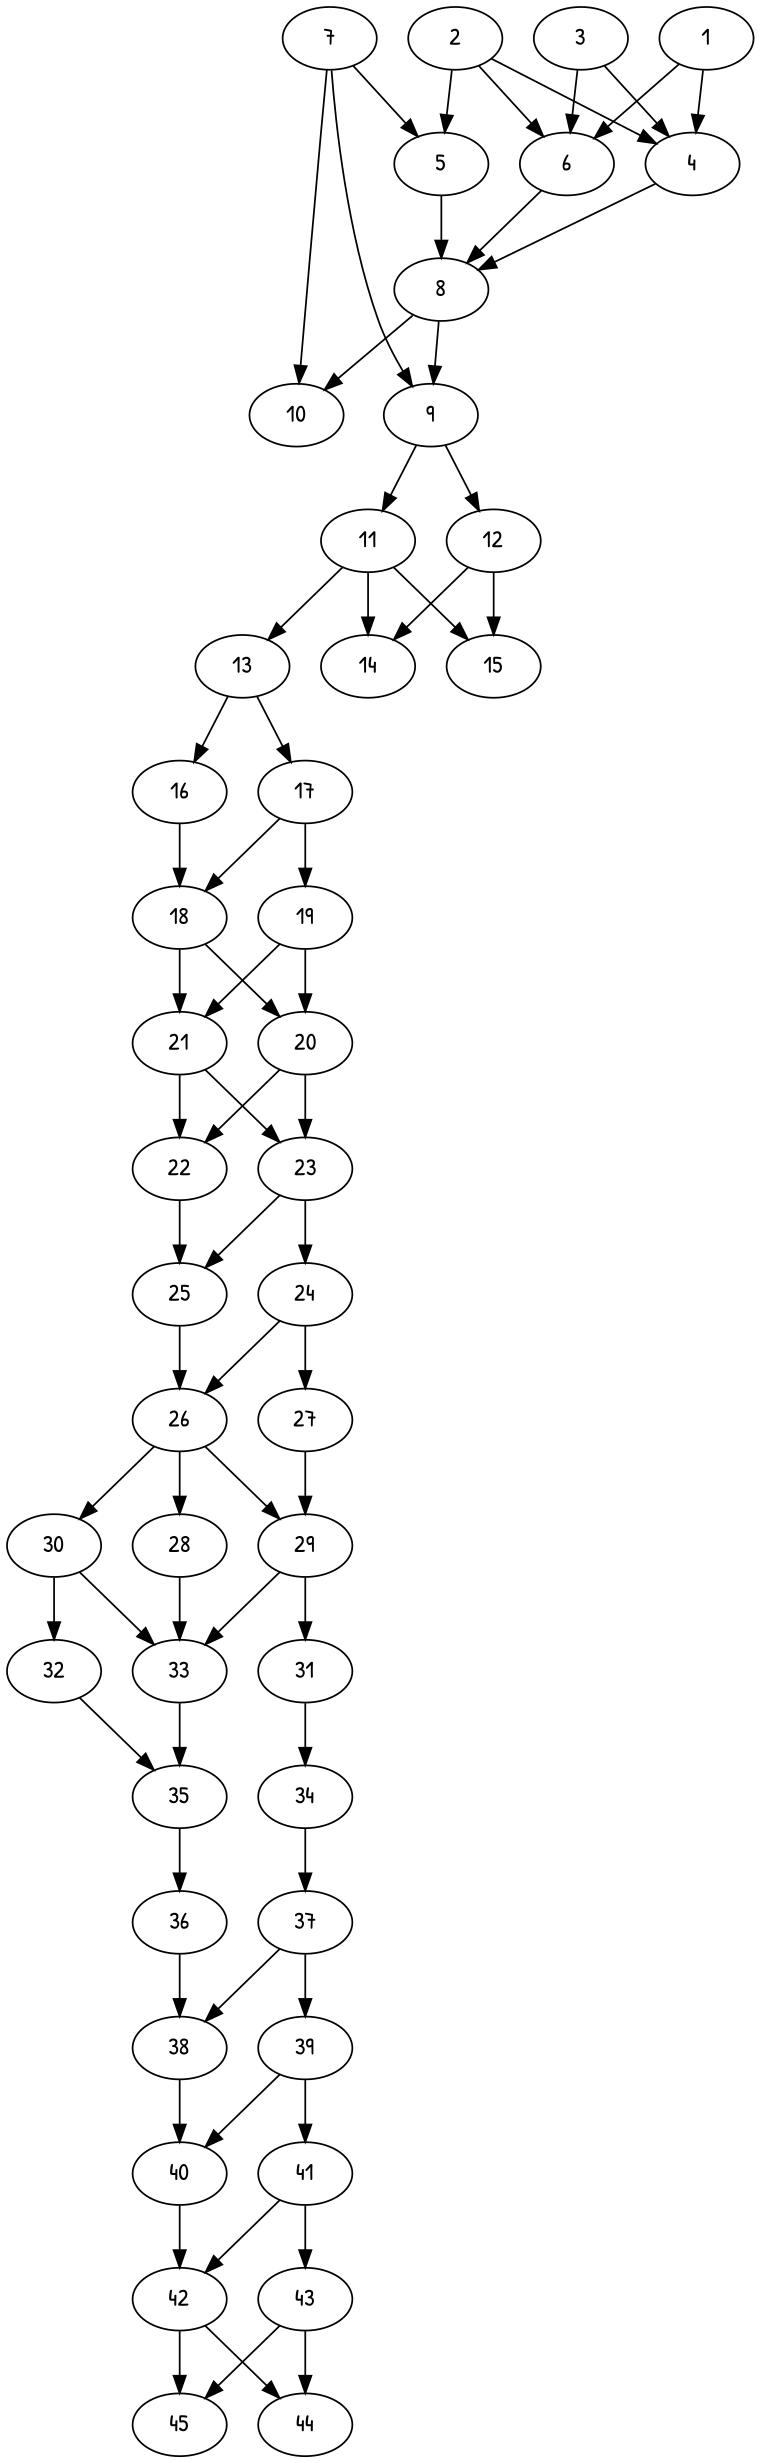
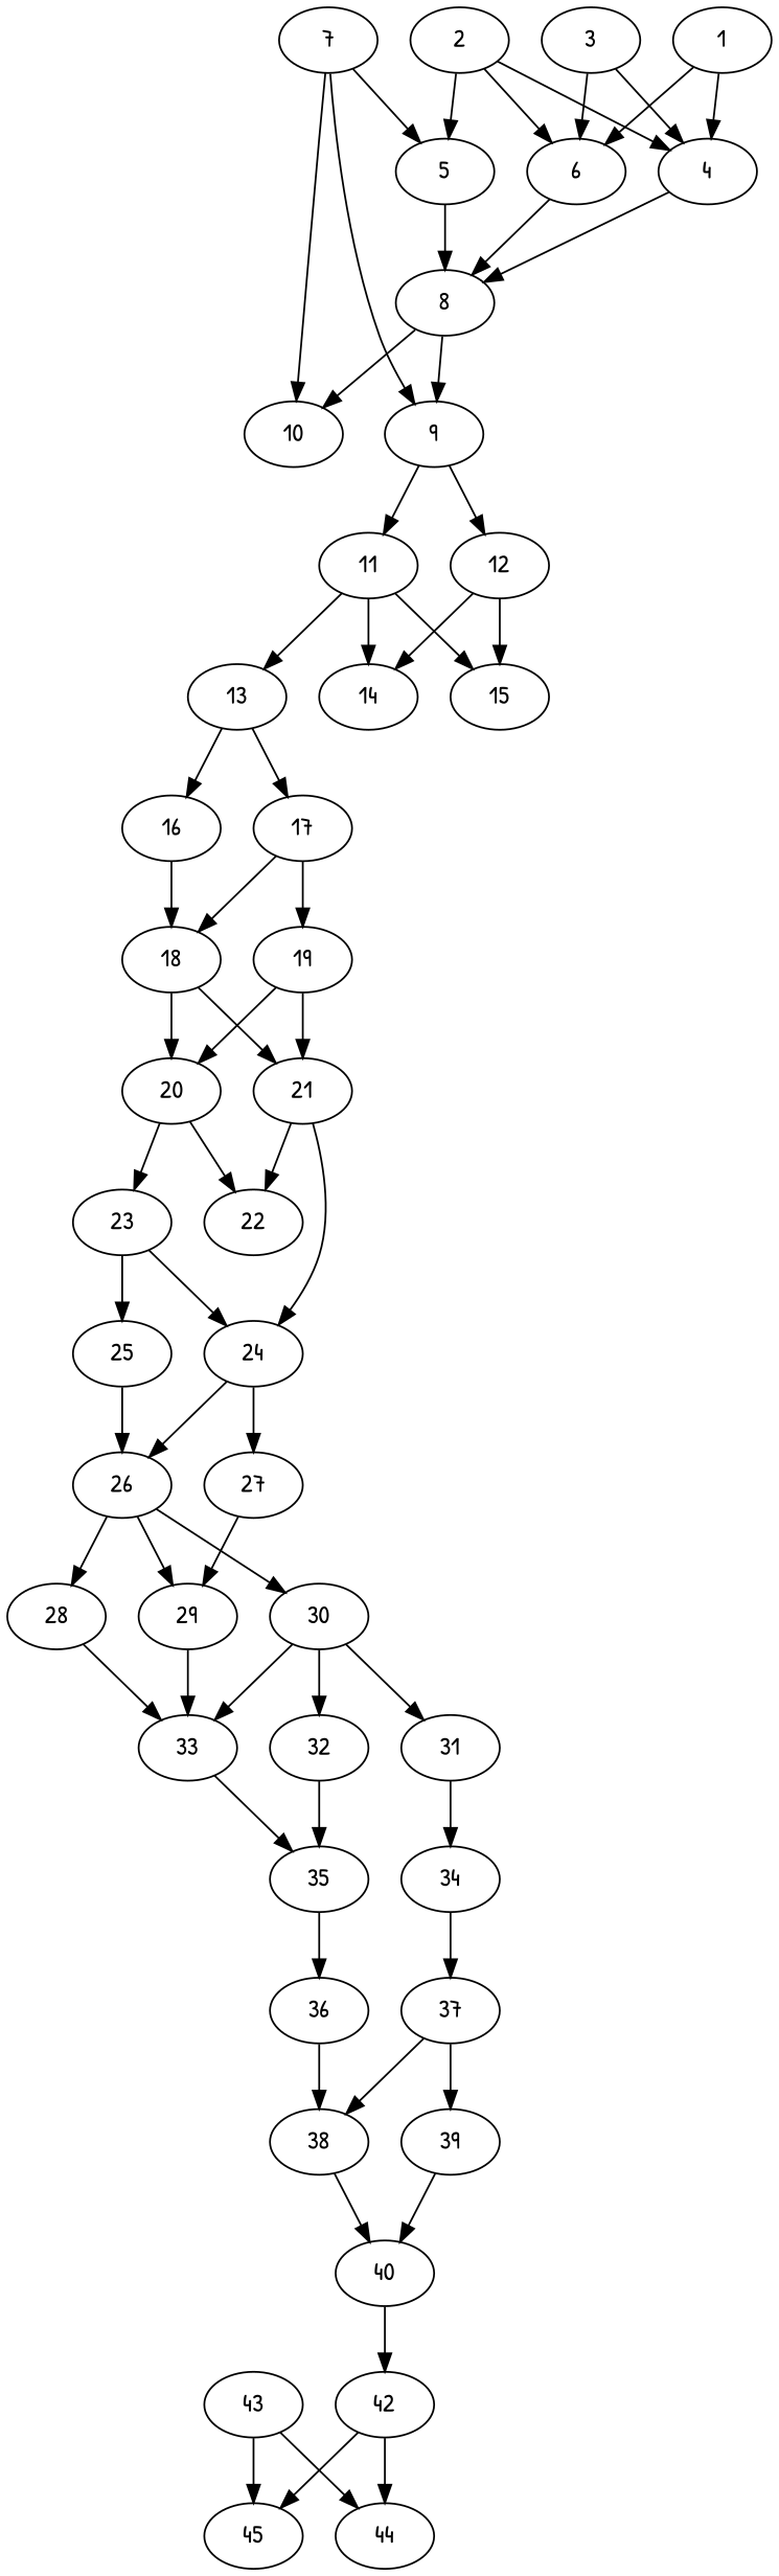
  digraph {
    fontname="Patrick Hand"
    node [alpha=0.16 fontname="Patrick Hand"]
    edge [fontname="Patrick Hand"]
    1 [alpha=0.01 expect_size=16449536]
    4 [alpha=0.02 expect_size=44504064]
    6 [alpha=0.13 expect_size=48745472]
    8 [alpha=0.14 expect_size=36910080]
    9 [alpha=0.18 expect_size=17193984]
    10 [alpha=0.02 expect_size=37364736]
    2 [alpha=0.07 expect_size=34510848]
    5 [alpha=0.04 expect_size=43351040]
    7 [alpha=0.17 expect_size=22628352]
    3 [alpha=0.04 expect_size=40705024]
    11 [alpha=0.17 expect_size=11340800]
    12 [alpha=0.05 expect_size=13579264]
    13 [alpha=0.07 expect_size=30826496]
    14 [expect_size=40879104]
    15 [alpha=0.06 expect_size=45717504]
    16 [expect_size=7694336]
    17 [alpha=0.08 expect_size=37200896]
    18 [alpha=0.01 expect_size=30272512]
    19 [alpha=0.01 expect_size=15009792]
    20 [alpha=0.09 expect_size=11412480]
    21 [alpha=0.00 expect_size=15336448]
    22 [alpha=0.05 expect_size=8561664]
    23 [alpha=0.04 expect_size=21284864]
    25 [alpha=0.12 expect_size=27832320]
    24 [alpha=0.00 expect_size=38016000]
    26 [alpha=0.03 expect_size=41922560]
    27 [alpha=0.01 expect_size=31533056]
    28 [alpha=0.12 expect_size=50397184]
    29 [alpha=0.08 expect_size=51881984]
    30 [alpha=0.18 expect_size=7999488]
    33 [alpha=0.14 expect_size=40273920]
    31 [alpha=0.11 expect_size=28141568]
    32 [alpha=0.07 expect_size=29144064]
    35 [expect_size=49826816]
    34 [expect_size=49810432]
    36 [expect_size=31246336]
    37 [alpha=0.10 expect_size=37573632]
    38 [alpha=0.14 expect_size=39008256]
    39 [alpha=0.03 expect_size=20030464]
    40 [alpha=0.14 expect_size=39779328]
-   41 [alpha=0.09 expect_size=36003840]
    42 [alpha=0.06 expect_size=14802944]
    43 [alpha=0.10 expect_size=31699968]
    44 [alpha=0.07 expect_size=17906688]
    45 [alpha=0.15 expect_size=9059328]
    1 -> 4
    1 -> 6
    4 -> 8
    6 -> 8
    8 -> 9
    8 -> 10
    9 -> 11
    9 -> 12
    2 -> 4
    2 -> 6
    2 -> 5
    5 -> 8
    7 -> 9
    7 -> 10
    7 -> 5
    3 -> 4
    3 -> 6
    11 -> 13
    11 -> 14
    11 -> 15
    12 -> 14
    12 -> 15
    13 -> 16
    13 -> 17
    16 -> 18
    17 -> 18
    17 -> 19
    18 -> 20
    18 -> 21
    19 -> 20
    19 -> 21
    20 -> 22
    20 -> 23
    21 -> 22
-   21 -> 23
-   22 -> 25
+   21 -> 24
    23 -> 25
    23 -> 24
    25 -> 26
    24 -> 26
    24 -> 27
    26 -> 28
    26 -> 29
    26 -> 30
    27 -> 29
    28 -> 33
    29 -> 33
    30 -> 33
-   29 -> 31
+   30 -> 31
    30 -> 32
    33 -> 35
    31 -> 34
    32 -> 35
    35 -> 36
    34 -> 37
    36 -> 38
    37 -> 38
    37 -> 39
    38 -> 40
    39 -> 40
-   39 -> 41
    40 -> 42
-   41 -> 42
-   41 -> 43
    42 -> 44
    42 -> 45
    43 -> 44
    43 -> 45
  }
